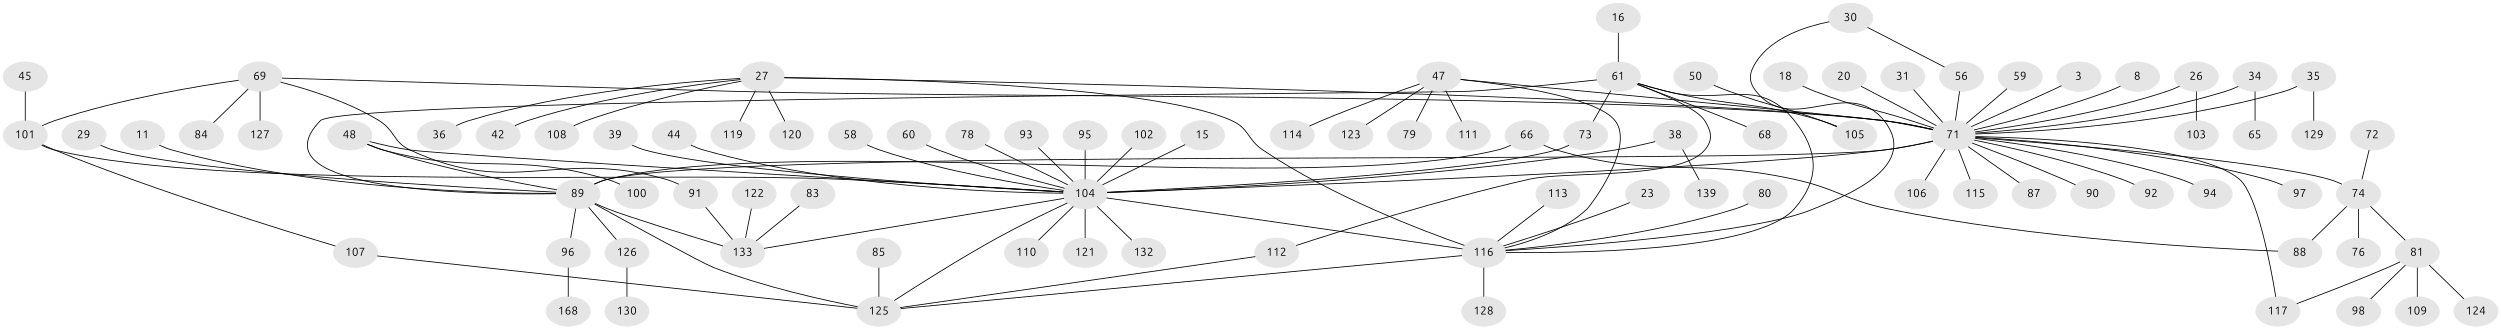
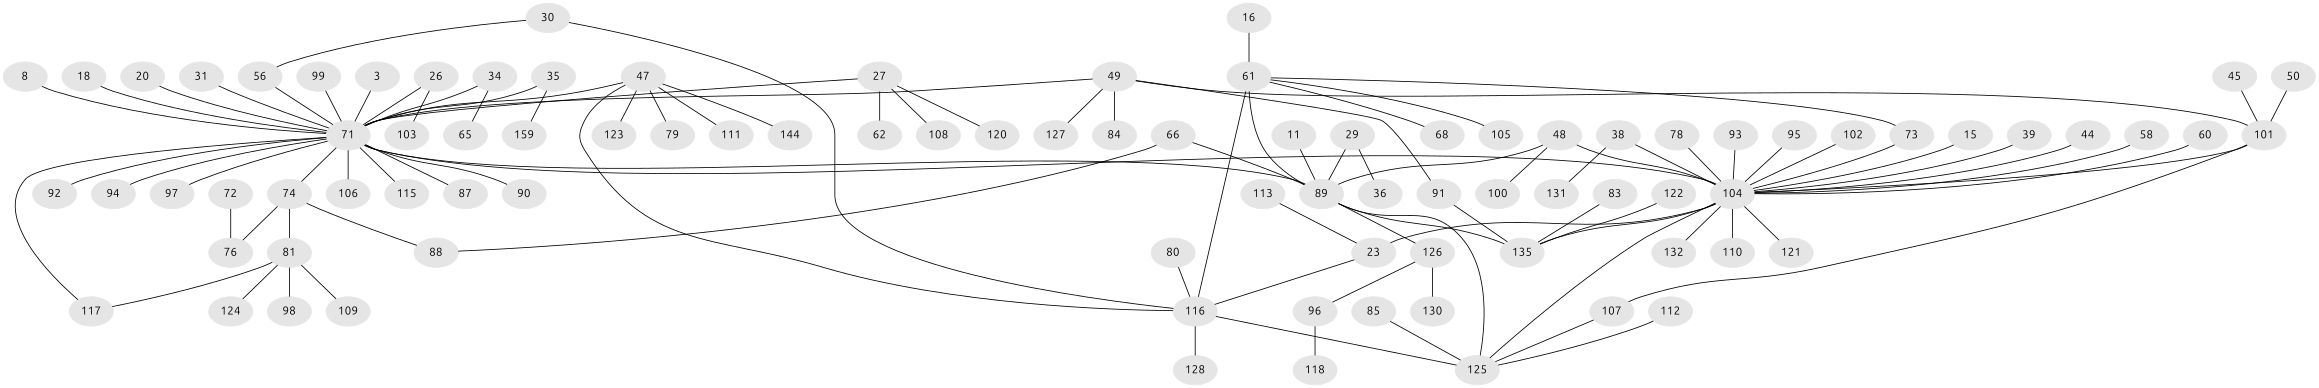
  graph {
    fontname=Ubuntu
    node [color=gray90 fontname=Ubuntu style=filled]
    edge [fontname=Ubuntu]
    71 [super="+55+64"]
    89 [super="+25+40+24+6+82"]
    104 [super="+1+4"]
    74 [super="+49+67"]
    87
    90
    92
    94
    97
    106
    115
    117 [super="+99"]
    3
    8
-   133 [super="+63"]
+   133 [super="+63" label=135]
    125 [super="+7+5+70"]
    96 [super="+57"]
    126
    11
    15 [super="+10"]
    116 [super="+75+22+19"]
    110
    121
    132
    61 [super="+42+53"]
    68
    73 [super="+52"]
    105
    112
    16
    18
    20
    128
    23
    26
    103
    27
    36
-   62 [label=42]
+   62
    108
-   119
    120
    29
    30
    56
    31
    34
    65
    35
-   129
+   129 [label=159]
    38
-   131 [label=139]
+   131
    39
    44
    101 [super="+54"]
    107
    45
    47
    79
    111
-   114
+   114 [label=144]
    123
    48 [super="+13"]
    100
    50
    58
-   59
+   59 [label=99]
    60
    66
    88
-   69 [super="+43"]
+   69 [super="+43" label=49]
    84
    91 [super="+77"]
    127
    76
    81
    72
    98
    109
    124
    78
    80
    83
    85
-   118 [label=168]
+   118
    130
    93
    95
    102
    113
    122
    71 -- 89 [weight=4]
    71 -- 104 [weight=3]
    71 -- 74
    71 -- 87
    71 -- 90
    71 -- 92
    71 -- 94
    71 -- 97
    71 -- 106
    71 -- 115
    71 -- 117
    89 -- 133 [weight=2]
    89 -- 125 [weight=2]
-   89 -- 96
+   126 -- 96
    89 -- 126
    104 -- 133
    104 -- 125
-   104 -- 116 [weight=4]
+   104 -- 23 [weight=4]
    104 -- 110
    104 -- 121
    104 -- 132
    74 -- 88
    74 -- 76
    74 -- 81
    3 -- 71
    8 -- 71
    96 -- 118
    126 -- 130
    11 -- 89
    15 -- 104
    116 -- 125
    116 -- 128
    61 -- 89 [weight=3]
    61 -- 116
    61 -- 68
    61 -- 73
    61 -- 105
-   61 -- 112
    73 -- 104
    112 -- 125
    16 -- 61
    18 -- 71
    20 -- 71
    23 -- 116
    26 -- 71
    26 -- 103
    27 -- 71 [weight=2]
-   27 -- 116
-   27 -- 36
+   29 -- 36
    27 -- 62
    27 -- 108
-   27 -- 119
    27 -- 120
    29 -- 89
    30 -- 116
    30 -- 56
    56 -- 71
    31 -- 71
    34 -- 71
    34 -- 65
    35 -- 71
    35 -- 129
    38 -- 104
    38 -- 131
    39 -- 104
    44 -- 104
    101 -- 104 [weight=2]
    101 -- 107
    107 -- 125
    45 -- 101
    47 -- 71
    47 -- 116
    47 -- 79
    47 -- 111
    47 -- 114
    47 -- 123
    48 -- 89
    48 -- 104
    48 -- 100
-   50 -- 105
+   50 -- 101
    58 -- 104
    59 -- 71
    60 -- 104
    66 -- 89
    66 -- 88
    69 -- 71
    69 -- 101
    69 -- 84
    69 -- 91
    69 -- 127
    91 -- 133
    81 -- 117
    81 -- 98
    81 -- 109
    81 -- 124
-   72 -- 74
+   72 -- 76
    78 -- 104
    80 -- 116
    83 -- 133
    85 -- 125
    93 -- 104
    95 -- 104
    102 -- 104
-   113 -- 116
+   113 -- 23
    122 -- 133
  }
